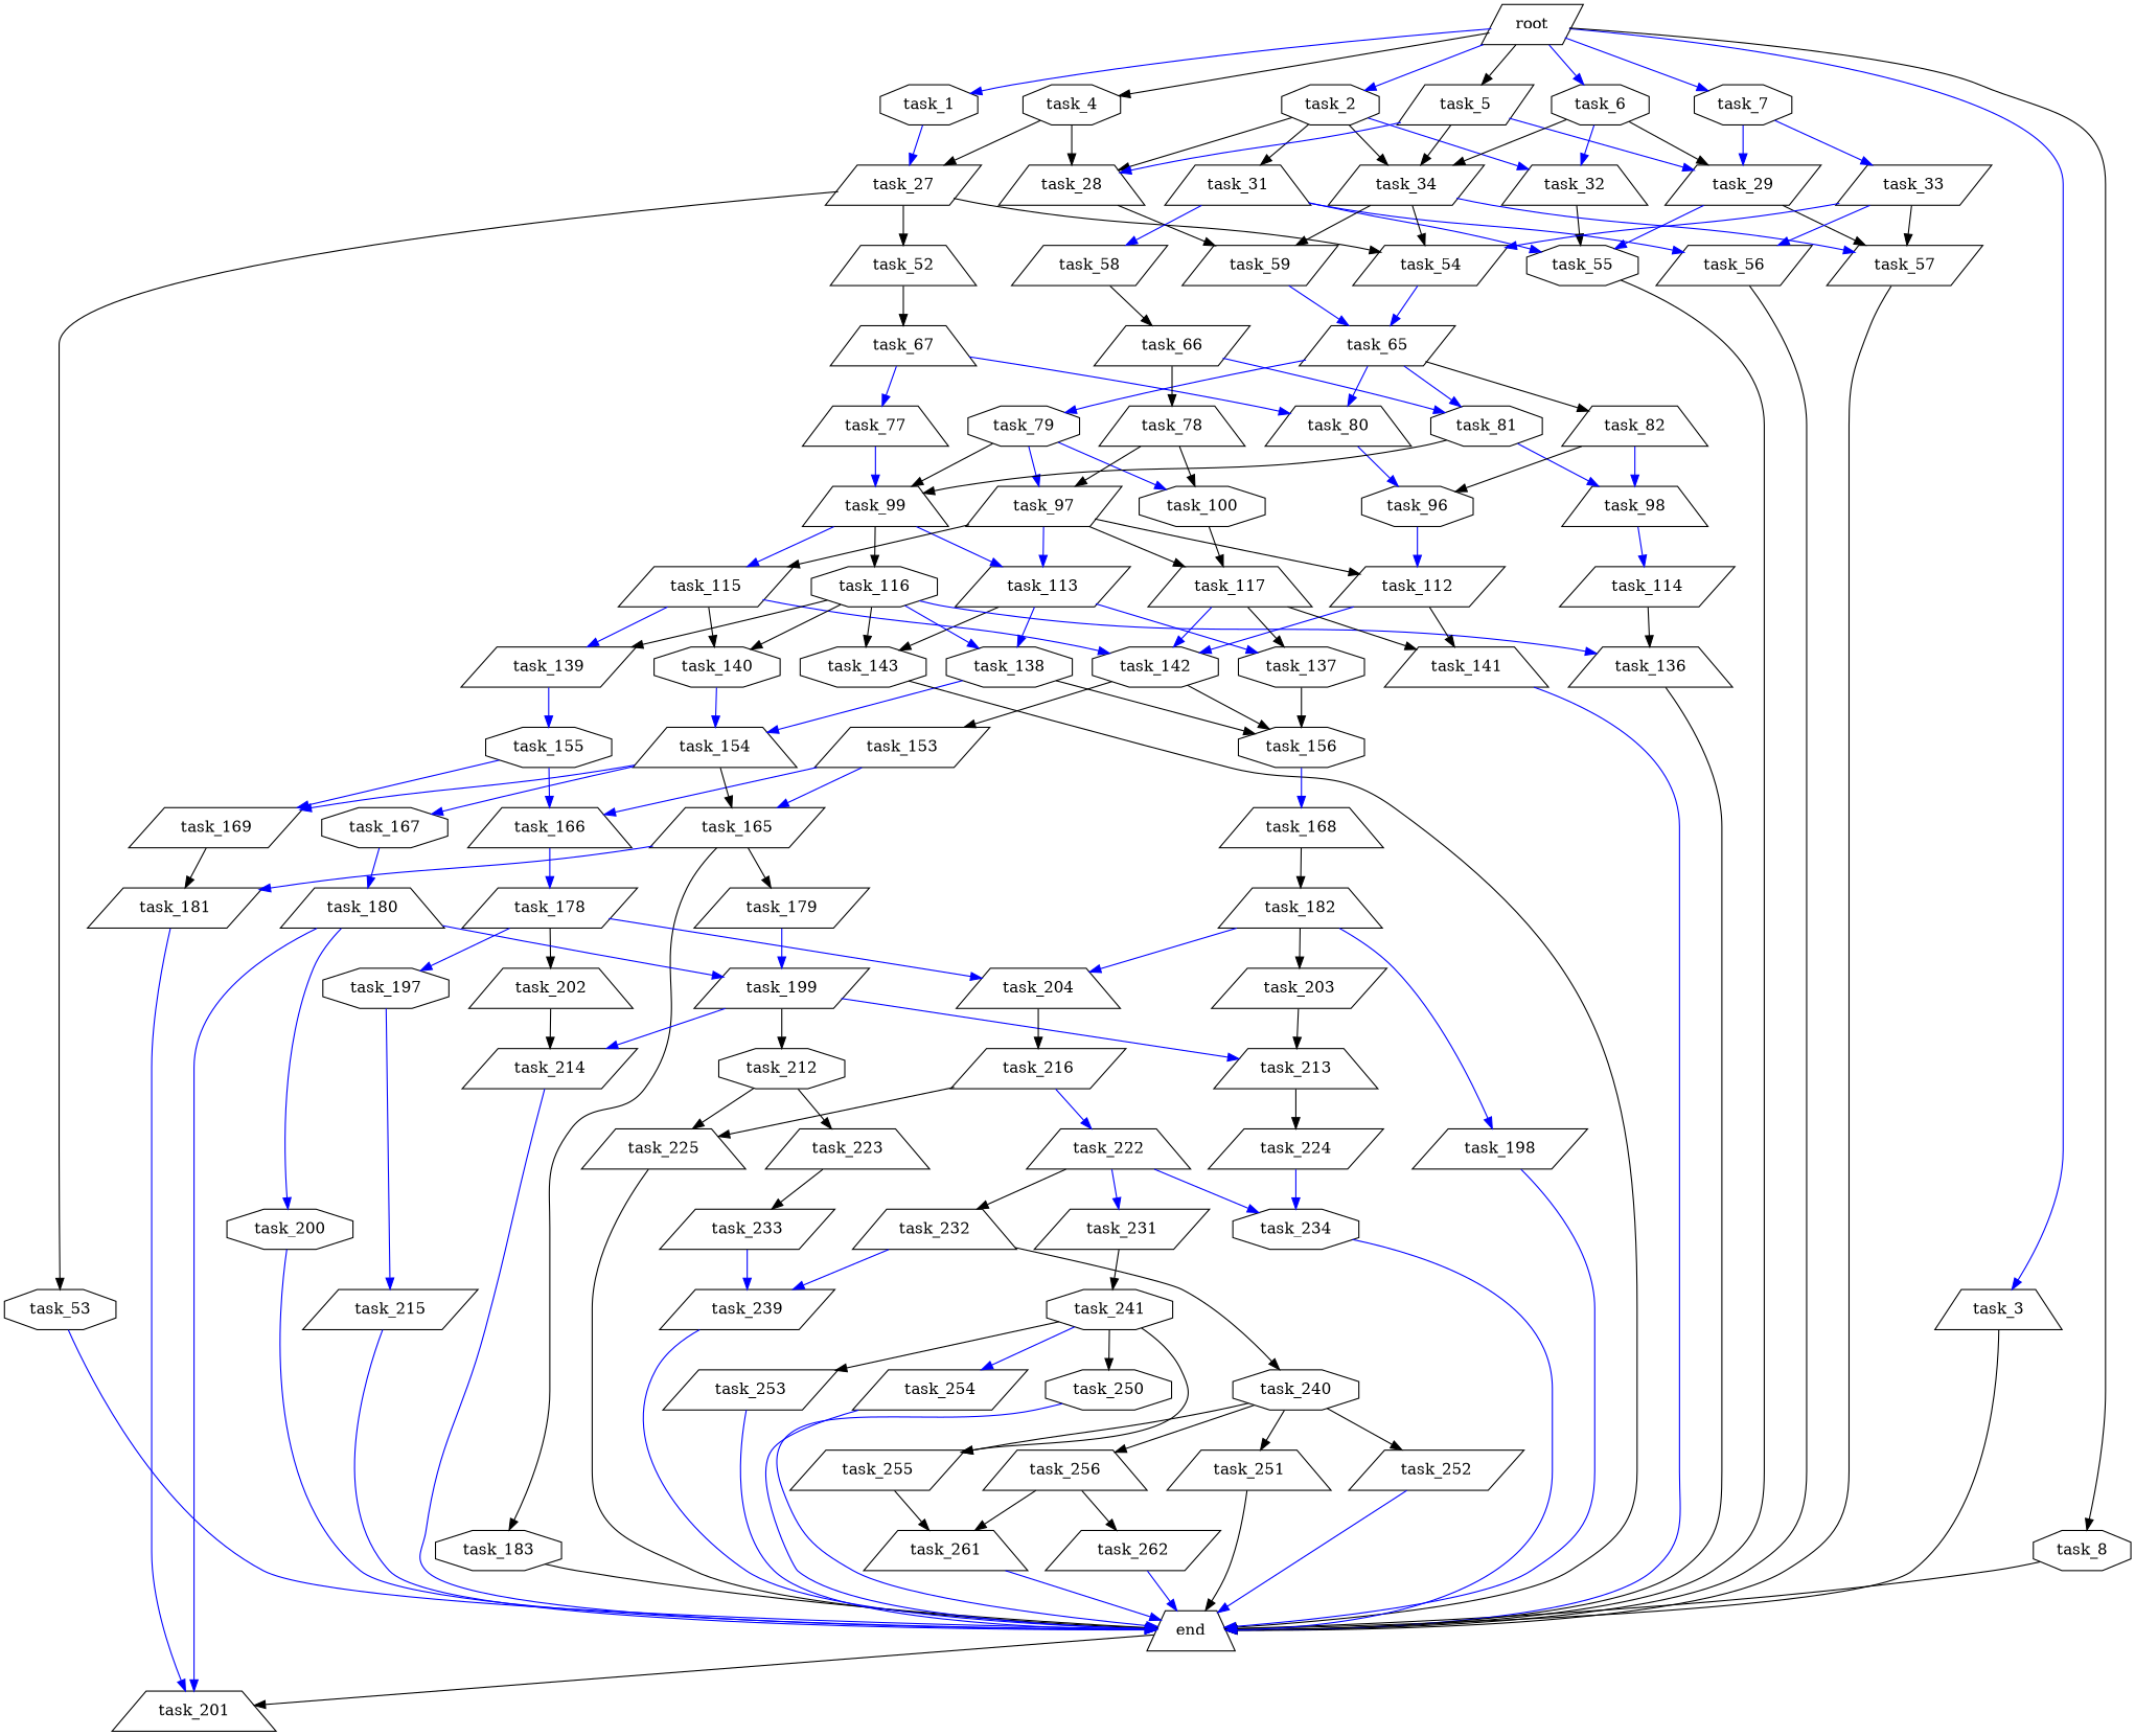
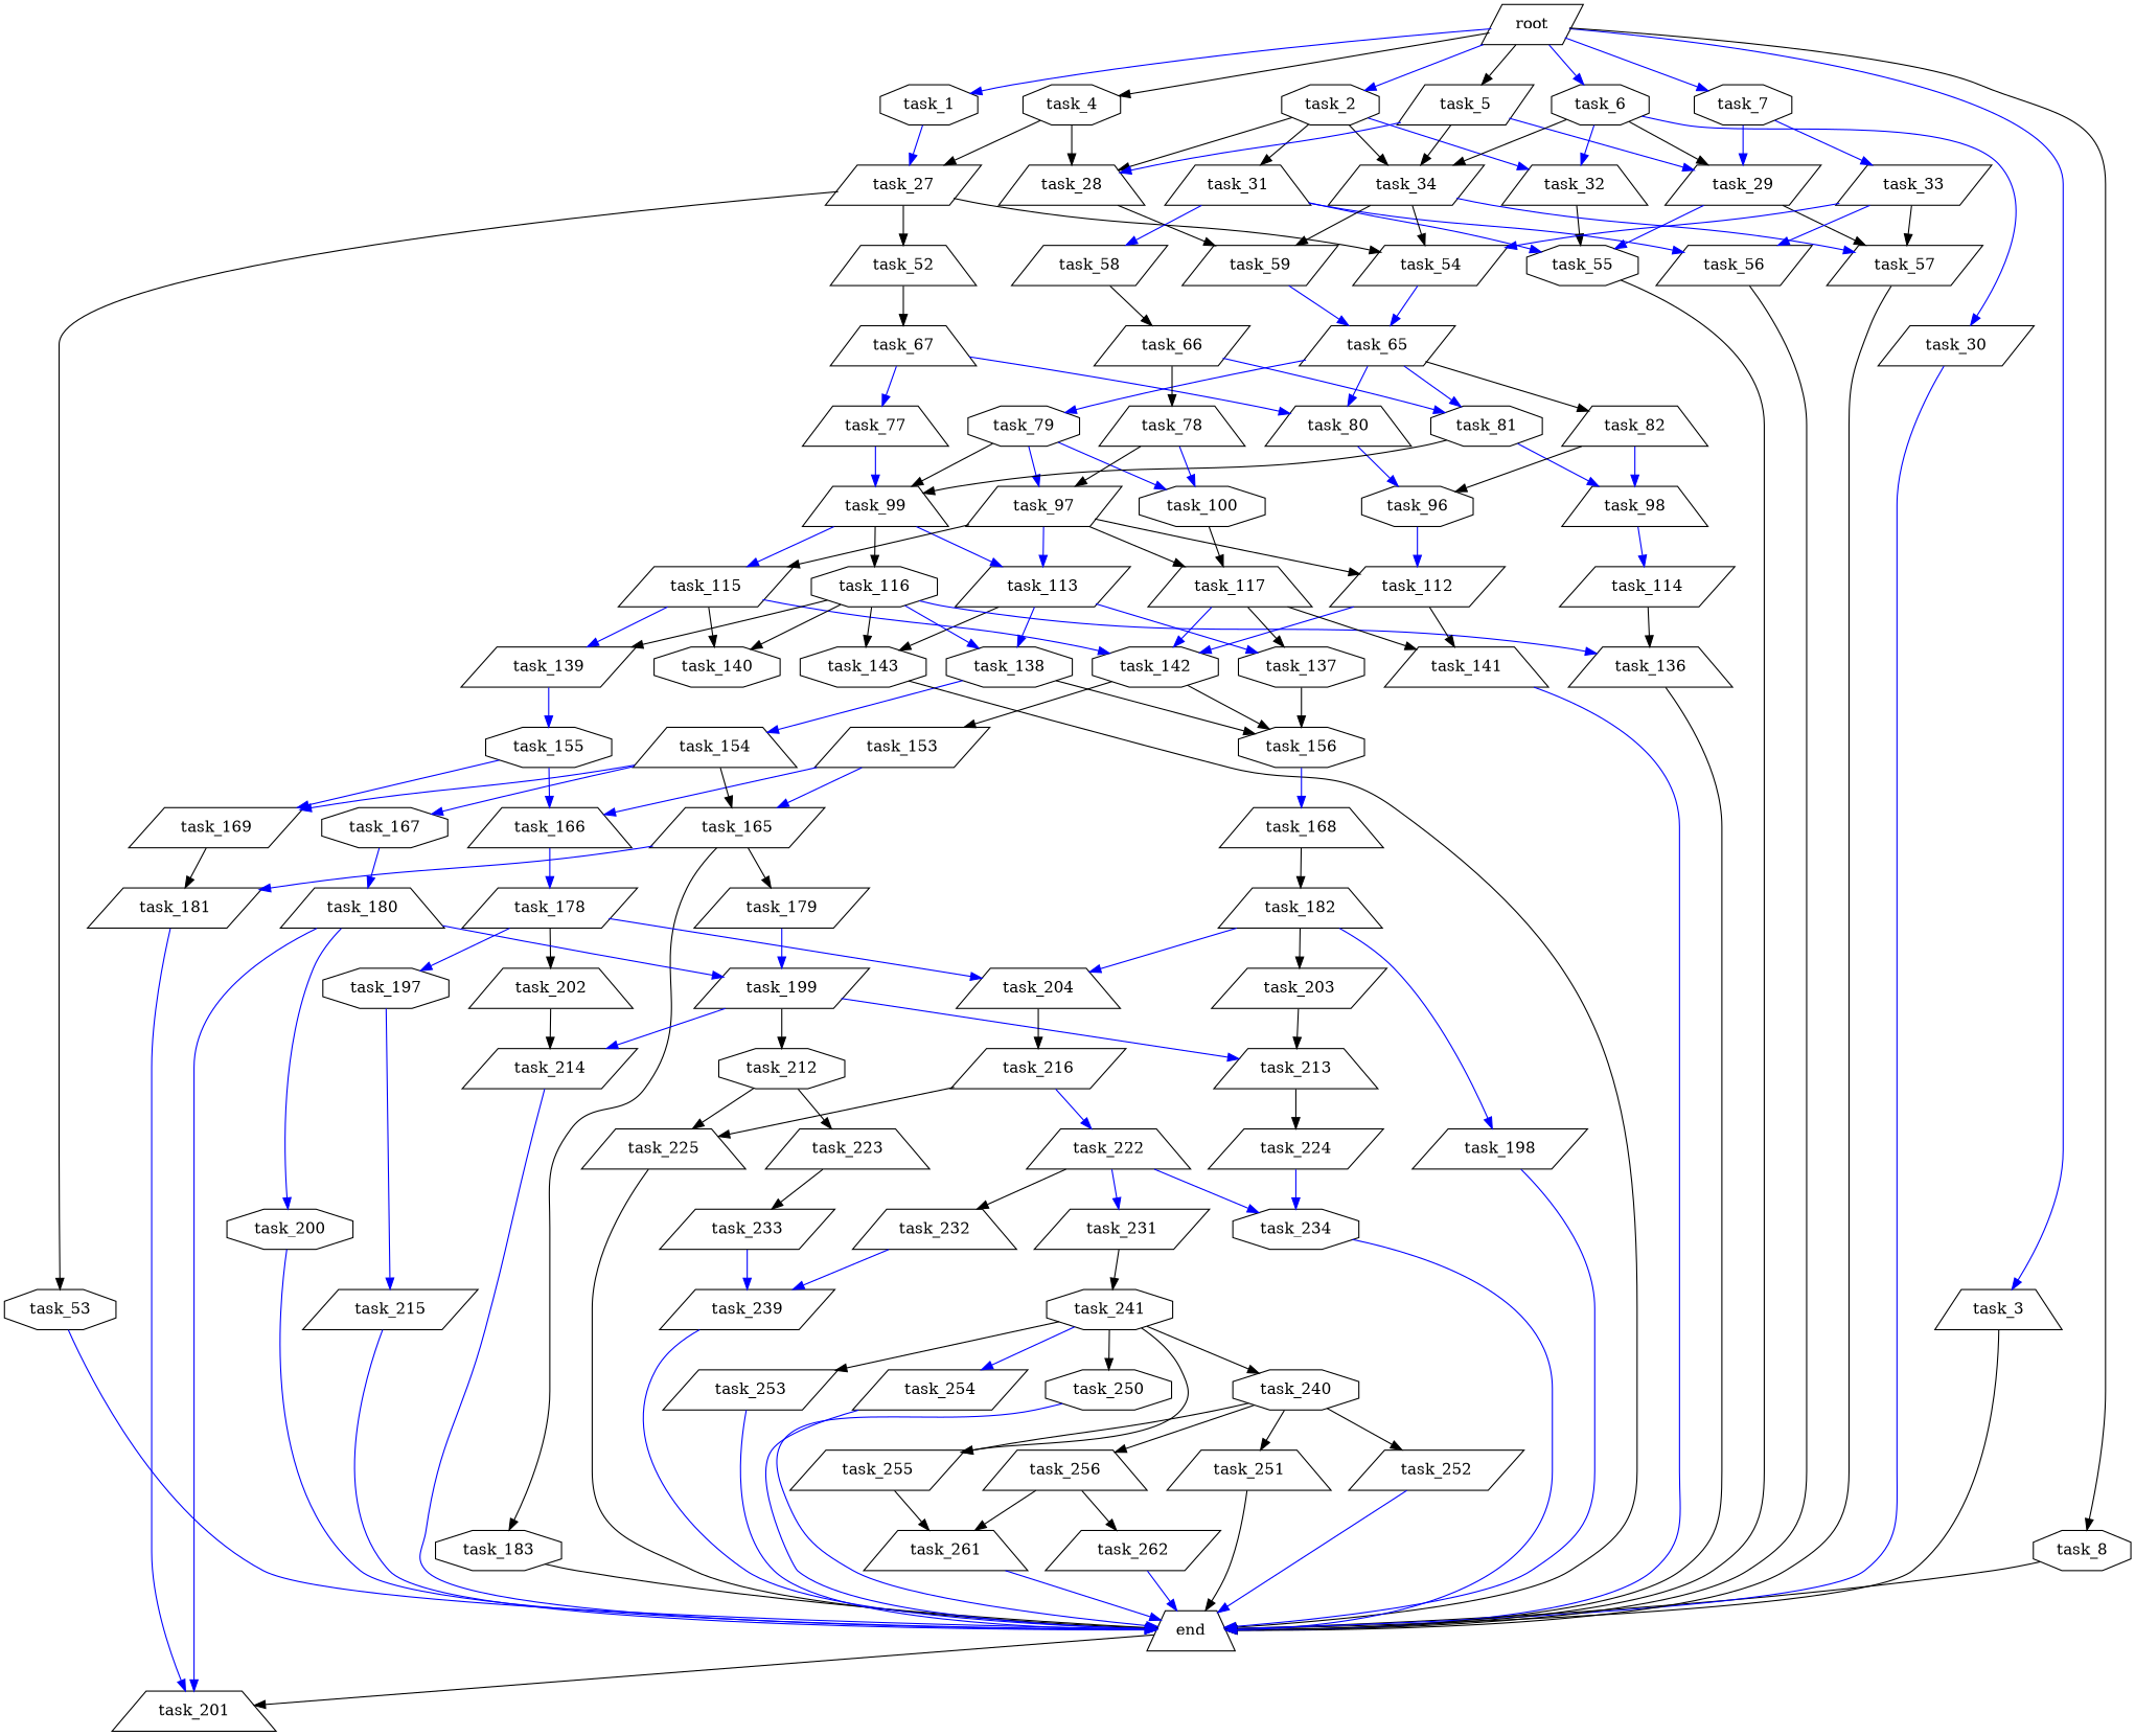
  digraph {
    node [shape=parallelogram]
    edge [color=blue]
    task_1 [shape=octagon]
    root
    task_2 [shape=octagon]
    task_3 [shape=trapezium]
    task_4 [shape=octagon]
    task_5
    task_6 [shape=octagon]
    task_7 [shape=octagon]
    task_8 [shape=octagon]
    task_27
    task_28 [shape=trapezium]
    task_31 [shape=trapezium]
    task_32 [shape=trapezium]
    task_34
    end [shape=trapezium]
    task_29
+   task_30
    task_33
    task_52 [shape=trapezium]
    task_53 [shape=octagon]
    task_54
    task_59
    task_55 [shape=octagon]
    task_56
    task_58
    task_57
    task_201 [shape=trapezium]
    task_67 [shape=trapezium]
    task_65
    task_66
    task_80 [shape=trapezium]
    task_77 [shape=trapezium]
    task_79 [shape=octagon]
    task_81 [shape=octagon]
    task_82 [shape=trapezium]
    task_78 [shape=trapezium]
    task_99 [shape=trapezium]
    task_97
    task_100 [shape=octagon]
    task_96 [shape=octagon]
    task_98 [shape=trapezium]
    task_113
    task_115
    task_116 [shape=octagon]
    task_112
    task_117 [shape=trapezium]
    task_114
    task_141 [shape=trapezium]
    task_142 [shape=octagon]
    task_137 [shape=octagon]
    task_138 [shape=octagon]
    task_143 [shape=octagon]
    task_139
    task_140 [shape=octagon]
    task_136 [shape=trapezium]
    task_156 [shape=octagon]
    task_153
    task_154 [shape=trapezium]
    task_155 [shape=octagon]
    task_168 [shape=trapezium]
    task_165
    task_167 [shape=octagon]
    task_169
    task_166 [shape=trapezium]
    task_179
    task_181
    task_183 [shape=octagon]
    task_178
    task_180 [shape=trapezium]
    task_182 [shape=trapezium]
    task_199
    task_197 [shape=octagon]
    task_202 [shape=trapezium]
    task_204 [shape=trapezium]
    task_200 [shape=octagon]
    task_198
    task_203
    task_215
    task_214
    task_216
    task_212 [shape=octagon]
    task_213 [shape=trapezium]
    task_223 [shape=trapezium]
    task_225 [shape=trapezium]
    task_224
    task_222 [shape=trapezium]
    task_233
    task_234 [shape=octagon]
    task_231
    task_232 [shape=trapezium]
    task_241 [shape=octagon]
    task_239
    task_240 [shape=octagon]
    task_255
    task_250 [shape=octagon]
    task_253
    task_254
    task_251 [shape=trapezium]
    task_252
    task_256 [shape=trapezium]
    task_261 [shape=trapezium]
    task_262
    task_1 -> task_27
    root -> task_1
    root -> task_2
    root -> task_3
    root -> task_4 [color=black]
    root -> task_5 [color=black]
    root -> task_6
    root -> task_7
    root -> task_8 [color=black]
    task_2 -> task_28 [color=black]
    task_2 -> task_31 [color=black]
    task_2 -> task_32
    task_2 -> task_34 [color=black]
    task_3 -> end [color=black]
    task_4 -> task_27 [color=black]
    task_4 -> task_28 [color=black]
    task_5 -> task_28
    task_5 -> task_34 [color=black]
    task_5 -> task_29
    task_6 -> task_32
    task_6 -> task_34 [color=black]
    task_6 -> task_29 [color=black]
+   task_6 -> task_30
    task_7 -> task_29
    task_7 -> task_33
    task_8 -> end [color=black]
    task_27 -> task_52 [color=black]
    task_27 -> task_53 [color=black]
    task_27 -> task_54 [color=black]
    task_28 -> task_59 [color=black]
    task_31 -> task_55
    task_31 -> task_56
    task_31 -> task_58
    task_32 -> task_55 [color=black]
    task_34 -> task_54 [color=black]
    task_34 -> task_59 [color=black]
    task_34 -> task_57
    end -> task_201 [color=black]
    task_29 -> task_55
    task_29 -> task_57 [color=black]
+   task_30 -> end
    task_33 -> task_54
    task_33 -> task_56
    task_33 -> task_57 [color=black]
    task_52 -> task_67 [color=black]
    task_53 -> end
    task_54 -> task_65
    task_59 -> task_65
    task_55 -> end [color=black]
    task_56 -> end [color=black]
    task_58 -> task_66 [color=black]
    task_57 -> end [color=black]
    task_67 -> task_80
    task_67 -> task_77
    task_65 -> task_80
    task_65 -> task_79
    task_65 -> task_81
    task_65 -> task_82 [color=black]
    task_66 -> task_81
    task_66 -> task_78 [color=black]
    task_80 -> task_96
    task_77 -> task_99
    task_79 -> task_99 [color=black]
    task_79 -> task_97
    task_79 -> task_100
    task_81 -> task_99 [color=black]
    task_81 -> task_98
    task_82 -> task_96 [color=black]
    task_82 -> task_98
    task_78 -> task_97 [color=black]
-   task_78 -> task_100 [color=black]
+   task_78 -> task_100
    task_99 -> task_113
    task_99 -> task_115
    task_99 -> task_116 [color=black]
    task_97 -> task_113
    task_97 -> task_115 [color=black]
    task_97 -> task_112 [color=black]
    task_97 -> task_117 [color=black]
    task_100 -> task_117 [color=black]
    task_96 -> task_112
    task_98 -> task_114
    task_113 -> task_137
    task_113 -> task_138
    task_113 -> task_143 [color=black]
    task_115 -> task_142
    task_115 -> task_139
    task_115 -> task_140 [color=black]
    task_116 -> task_138
    task_116 -> task_143 [color=black]
    task_116 -> task_139 [color=black]
    task_116 -> task_140 [color=black]
    task_116 -> task_136
    task_112 -> task_141 [color=black]
    task_112 -> task_142
    task_117 -> task_141 [color=black]
    task_117 -> task_142
    task_117 -> task_137 [color=black]
    task_114 -> task_136 [color=black]
    task_141 -> end
    task_142 -> task_156 [color=black]
    task_142 -> task_153 [color=black]
    task_137 -> task_156 [color=black]
    task_138 -> task_156 [color=black]
    task_138 -> task_154
    task_143 -> end [color=black]
    task_139 -> task_155
-   task_140 -> task_154
    task_136 -> end [color=black]
    task_156 -> task_168
    task_153 -> task_165
    task_153 -> task_166
    task_154 -> task_165 [color=black]
    task_154 -> task_167
    task_154 -> task_169
    task_155 -> task_169
    task_155 -> task_166
    task_168 -> task_182 [color=black]
    task_165 -> task_179 [color=black]
    task_165 -> task_181
    task_165 -> task_183 [color=black]
    task_167 -> task_180
    task_169 -> task_181 [color=black]
    task_166 -> task_178
    task_179 -> task_199
    task_181 -> task_201
    task_183 -> end [color=black]
    task_178 -> task_197
    task_178 -> task_202 [color=black]
    task_178 -> task_204
    task_180 -> task_201
    task_180 -> task_199
    task_180 -> task_200
    task_182 -> task_204
    task_182 -> task_198
    task_182 -> task_203 [color=black]
    task_199 -> task_214
    task_199 -> task_212 [color=black]
    task_199 -> task_213
    task_197 -> task_215
    task_202 -> task_214 [color=black]
    task_204 -> task_216 [color=black]
    task_200 -> end
    task_198 -> end
    task_203 -> task_213 [color=black]
    task_215 -> end
    task_214 -> end
    task_216 -> task_225 [color=black]
    task_216 -> task_222
    task_212 -> task_223 [color=black]
    task_212 -> task_225 [color=black]
    task_213 -> task_224 [color=black]
    task_223 -> task_233 [color=black]
    task_225 -> end [color=black]
    task_224 -> task_234
    task_222 -> task_234
    task_222 -> task_231
    task_222 -> task_232 [color=black]
    task_233 -> task_239
    task_234 -> end
    task_231 -> task_241 [color=black]
    task_232 -> task_239
-   task_232 -> task_240 [color=black]
+   task_241 -> task_240 [color=black]
    task_241 -> task_255 [color=black]
    task_241 -> task_250 [color=black]
    task_241 -> task_253 [color=black]
    task_241 -> task_254
    task_239 -> end
    task_240 -> task_255 [color=black]
    task_240 -> task_251 [color=black]
    task_240 -> task_252 [color=black]
    task_240 -> task_256 [color=black]
    task_255 -> task_261 [color=black]
    task_250 -> end
    task_253 -> end
    task_254 -> end
    task_251 -> end [color=black]
    task_252 -> end
    task_256 -> task_261 [color=black]
    task_256 -> task_262 [color=black]
    task_261 -> end
    task_262 -> end
  }
